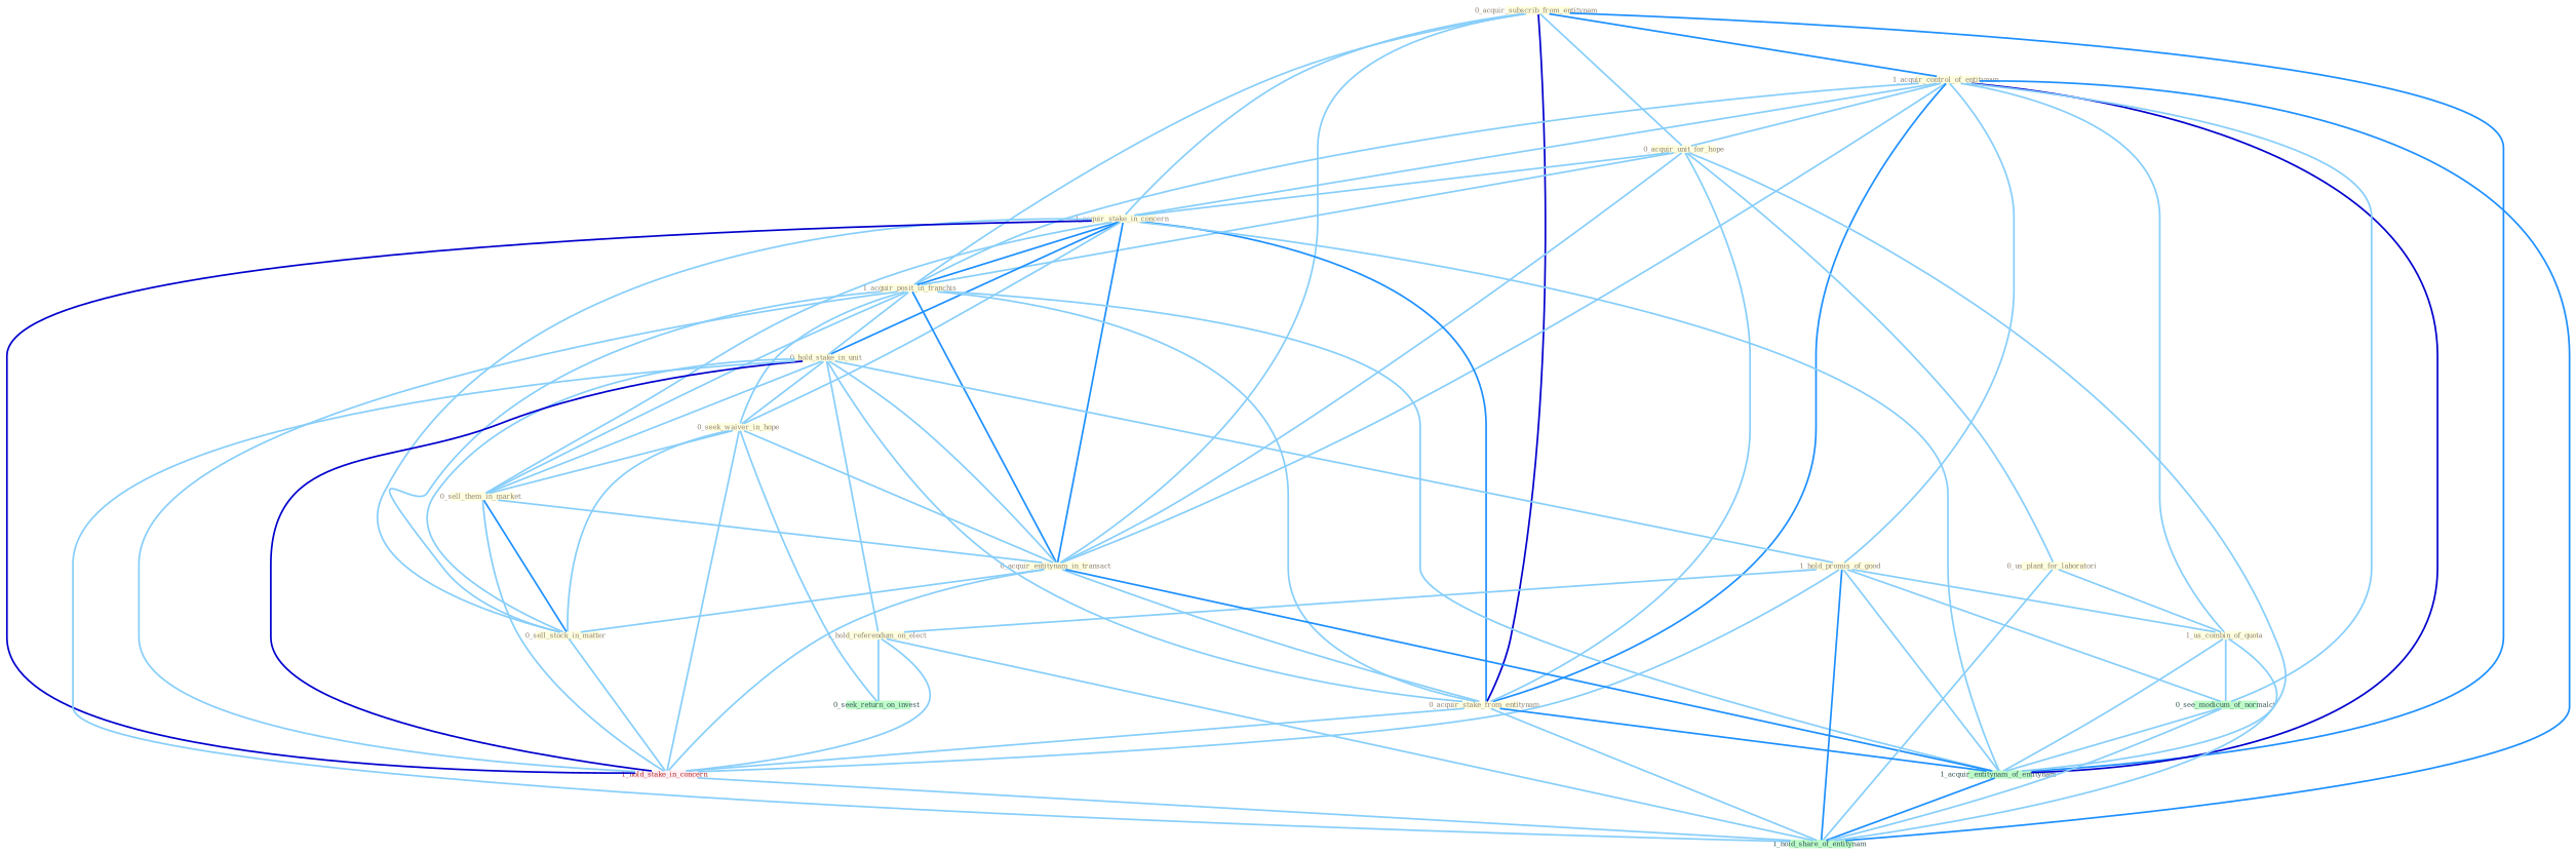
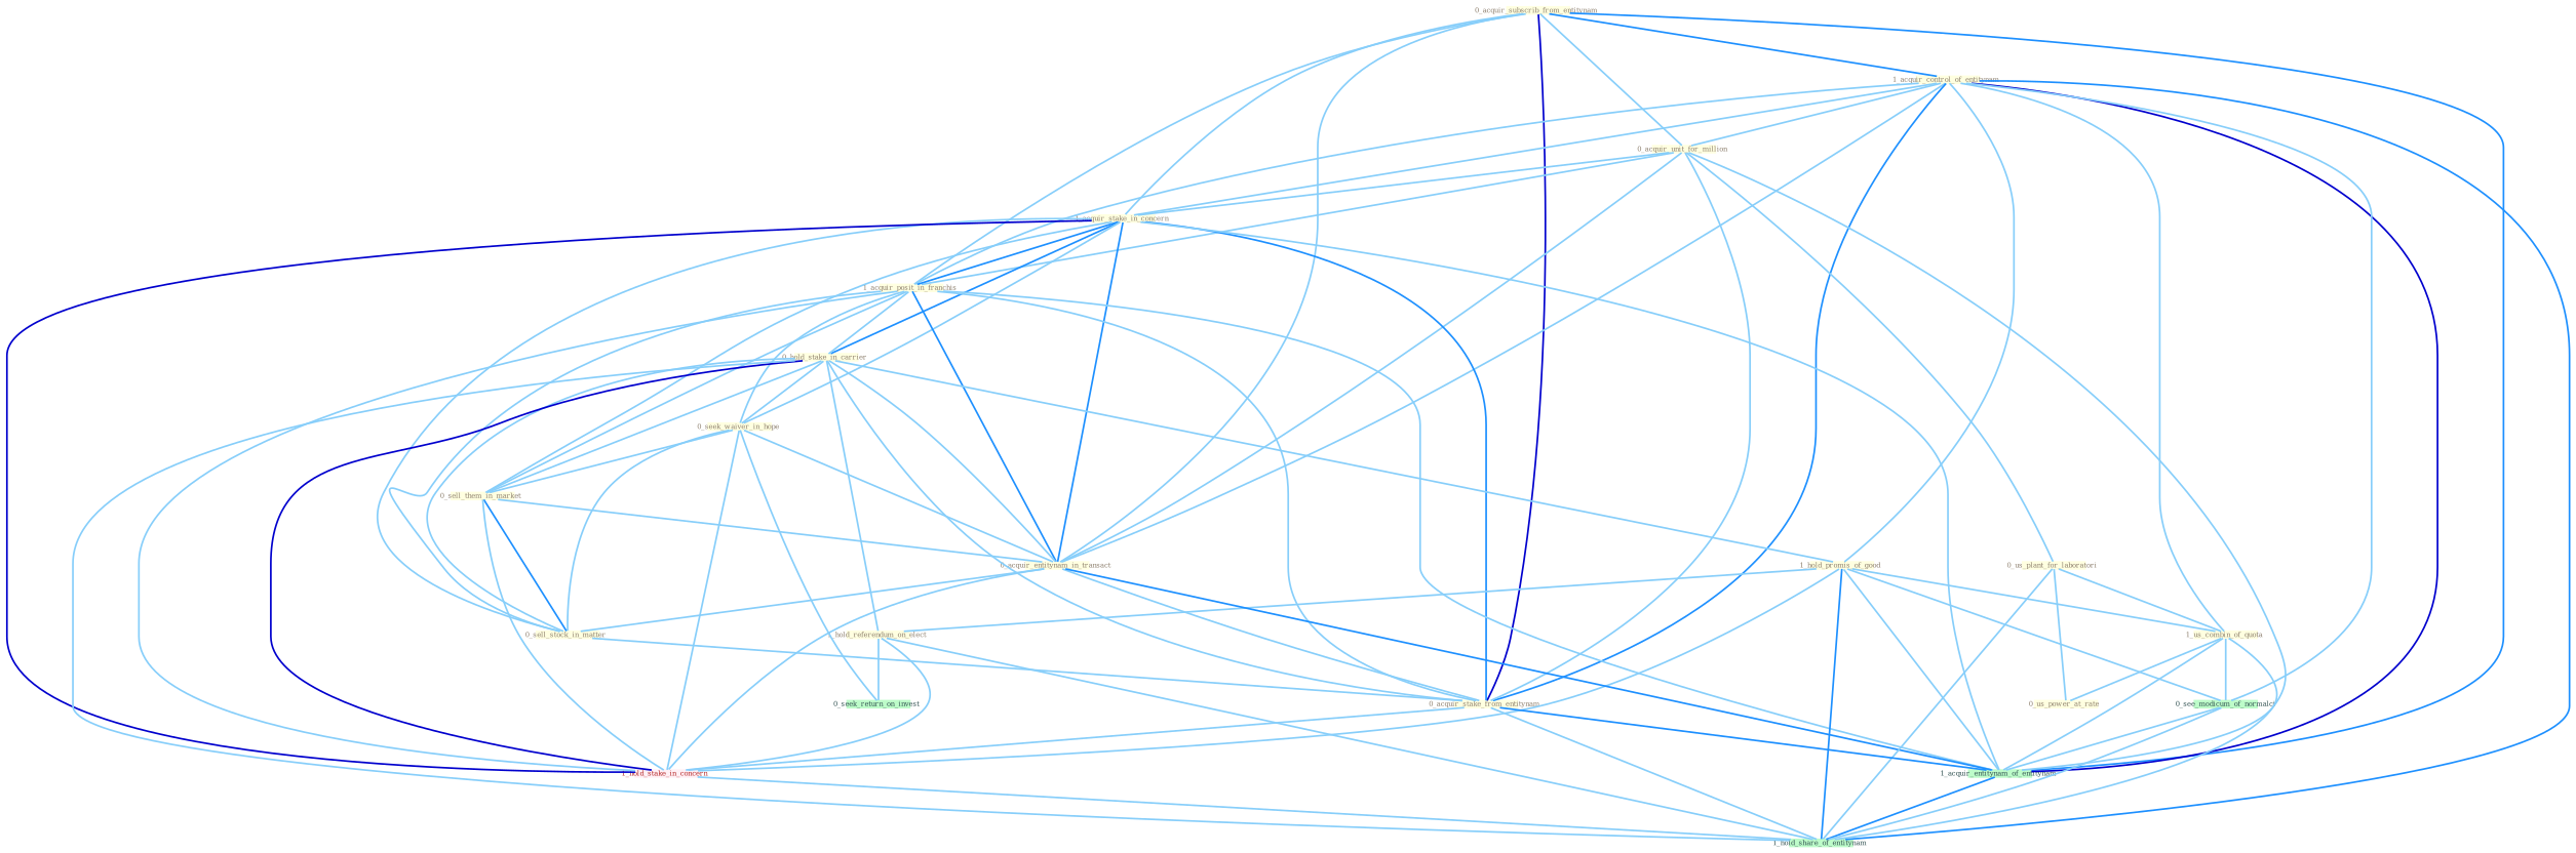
  graph {
    node [color="#ffffe0" fixedsize=true fontcolor="#8b7d6b" fontsize=4 shape=polygon style=filled]
    edge [color="#87cefa" w=1]
    "0_acquir_subscrib_from_entitynam " [height=.06 width=.5]
    "1_acquir_control_of_entitynam " [height=.06 width=.5]
-   "0_acquir_unit_for_million " [height=.06 width=.5 label="0_acquir_unit_for_hope"]
+   "0_acquir_unit_for_million " [height=.06 width=.5]
    "1_acquir_stake_in_concern " [height=.06 width=.5]
    "1_acquir_posit_in_franchis " [height=.06 width=.5]
-   "0_hold_stake_in_carrier " [height=.06 width=.5 label="0_hold_stake_in_unit"]
+   "0_hold_stake_in_carrier " [height=.06 width=.5]
    "0_seek_waiver_in_hope " [height=.06 width=.5]
    "1_hold_promis_of_good " [height=.06 width=.5]
    "0_sell_them_in_market " [height=.06 width=.5]
    "0_acquir_entitynam_in_transact " [height=.06 width=.5]
    "0_us_plant_for_laboratori " [height=.06 width=.5]
    "1_us_combin_of_quota " [height=.06 width=.5]
+   "0_us_power_at_rate " [height=.06 width=.5]
    "0_acquir_stake_from_entitynam " [height=.06 width=.5]
    "1_hold_referendum_on_elect " [height=.06 width=.5]
    "0_sell_stock_in_matter " [height=.06 width=.5]
    "1_hold_stake_in_concern " [color="#fff0f5" fontcolor="#b22222" height=.06 width=.5]
    "1_acquir_entitynam_of_entitynam " [color="#BDFCC9" fontcolor="#2f4f4f" height=.06 width=.5]
    "1_hold_share_of_entitynam " [color="#BDFCC9" fontcolor="#2f4f4f" height=.06 width=.5]
    n20 [color="#BDFCC9" fontcolor="#2f4f4f" height=.06 label="0_see_modicum_of_normalci" width=.5]
    "0_seek_return_on_invest " [color="#BDFCC9" fontcolor="#2f4f4f" height=.06 width=.5]
    subgraph sub_1 {
      "0_acquir_subscrib_from_entitynam "
      "1_acquir_control_of_entitynam "
      "0_acquir_unit_for_million "
      "1_acquir_stake_in_concern "
      "1_acquir_posit_in_franchis "
      "0_hold_stake_in_carrier "
      "0_seek_waiver_in_hope "
      "1_hold_promis_of_good "
      "0_sell_them_in_market "
      "0_acquir_entitynam_in_transact "
      "0_us_plant_for_laboratori "
      "1_us_combin_of_quota "
+     "0_us_power_at_rate "
      "0_acquir_stake_from_entitynam "
      "1_hold_referendum_on_elect "
      "0_sell_stock_in_matter "
    }
    subgraph sub_2 {
      "1_hold_stake_in_concern "
    }
    "0_acquir_subscrib_from_entitynam " -- "1_acquir_control_of_entitynam " [color="#1e90ff" w=2]
    "0_acquir_subscrib_from_entitynam " -- "0_acquir_unit_for_million "
    "0_acquir_subscrib_from_entitynam " -- "1_acquir_stake_in_concern "
    "0_acquir_subscrib_from_entitynam " -- "1_acquir_posit_in_franchis "
    "0_acquir_subscrib_from_entitynam " -- "0_acquir_entitynam_in_transact "
    "0_acquir_subscrib_from_entitynam " -- "0_acquir_stake_from_entitynam " [color="#0000cd" w=3]
    "0_acquir_subscrib_from_entitynam " -- "1_acquir_entitynam_of_entitynam " [color="#1e90ff" w=2]
    "1_acquir_control_of_entitynam " -- "0_acquir_unit_for_million "
    "1_acquir_control_of_entitynam " -- "1_acquir_stake_in_concern "
    "1_acquir_control_of_entitynam " -- "1_acquir_posit_in_franchis "
    "1_acquir_control_of_entitynam " -- "1_hold_promis_of_good "
    "1_acquir_control_of_entitynam " -- "0_acquir_entitynam_in_transact "
    "1_acquir_control_of_entitynam " -- "1_us_combin_of_quota "
    "1_acquir_control_of_entitynam " -- "0_acquir_stake_from_entitynam " [color="#1e90ff" w=2]
    "1_acquir_control_of_entitynam " -- "1_acquir_entitynam_of_entitynam " [color="#0000cd" w=3]
    "1_acquir_control_of_entitynam " -- "1_hold_share_of_entitynam " [color="#1e90ff" w=2]
    "1_acquir_control_of_entitynam " -- n20
    "0_acquir_unit_for_million " -- "1_acquir_stake_in_concern "
    "0_acquir_unit_for_million " -- "1_acquir_posit_in_franchis "
    "0_acquir_unit_for_million " -- "0_acquir_entitynam_in_transact "
    "0_acquir_unit_for_million " -- "0_us_plant_for_laboratori "
    "0_acquir_unit_for_million " -- "0_acquir_stake_from_entitynam "
    "0_acquir_unit_for_million " -- "1_acquir_entitynam_of_entitynam "
    "1_acquir_stake_in_concern " -- "1_acquir_posit_in_franchis " [color="#1e90ff" w=2]
    "1_acquir_stake_in_concern " -- "0_hold_stake_in_carrier " [color="#1e90ff" w=2]
    "1_acquir_stake_in_concern " -- "0_seek_waiver_in_hope "
    "1_acquir_stake_in_concern " -- "0_sell_them_in_market "
    "1_acquir_stake_in_concern " -- "0_acquir_entitynam_in_transact " [color="#1e90ff" w=2]
    "1_acquir_stake_in_concern " -- "0_acquir_stake_from_entitynam " [color="#1e90ff" w=2]
    "1_acquir_stake_in_concern " -- "0_sell_stock_in_matter "
    "1_acquir_stake_in_concern " -- "1_hold_stake_in_concern " [color="#0000cd" w=3]
    "1_acquir_stake_in_concern " -- "1_acquir_entitynam_of_entitynam "
    "1_acquir_posit_in_franchis " -- "0_hold_stake_in_carrier "
    "1_acquir_posit_in_franchis " -- "0_seek_waiver_in_hope "
    "1_acquir_posit_in_franchis " -- "0_sell_them_in_market "
    "1_acquir_posit_in_franchis " -- "0_acquir_entitynam_in_transact " [color="#1e90ff" w=2]
    "1_acquir_posit_in_franchis " -- "0_acquir_stake_from_entitynam "
    "1_acquir_posit_in_franchis " -- "0_sell_stock_in_matter "
    "1_acquir_posit_in_franchis " -- "1_hold_stake_in_concern "
    "1_acquir_posit_in_franchis " -- "1_acquir_entitynam_of_entitynam "
    "0_hold_stake_in_carrier " -- "0_seek_waiver_in_hope "
    "0_hold_stake_in_carrier " -- "1_hold_promis_of_good "
    "0_hold_stake_in_carrier " -- "0_sell_them_in_market "
    "0_hold_stake_in_carrier " -- "0_acquir_entitynam_in_transact "
    "0_hold_stake_in_carrier " -- "0_acquir_stake_from_entitynam "
    "0_hold_stake_in_carrier " -- "1_hold_referendum_on_elect "
    "0_hold_stake_in_carrier " -- "0_sell_stock_in_matter "
    "0_hold_stake_in_carrier " -- "1_hold_stake_in_concern " [color="#0000cd" w=3]
    "0_hold_stake_in_carrier " -- "1_hold_share_of_entitynam "
    "0_seek_waiver_in_hope " -- "0_sell_them_in_market "
    "0_seek_waiver_in_hope " -- "0_acquir_entitynam_in_transact "
    "0_seek_waiver_in_hope " -- "0_sell_stock_in_matter "
    "0_seek_waiver_in_hope " -- "1_hold_stake_in_concern "
    "0_seek_waiver_in_hope " -- "0_seek_return_on_invest "
    "1_hold_promis_of_good " -- "1_us_combin_of_quota "
    "1_hold_promis_of_good " -- "1_hold_referendum_on_elect "
    "1_hold_promis_of_good " -- "1_hold_stake_in_concern "
    "1_hold_promis_of_good " -- "1_acquir_entitynam_of_entitynam "
    "1_hold_promis_of_good " -- "1_hold_share_of_entitynam " [color="#1e90ff" w=2]
    "1_hold_promis_of_good " -- n20
    "0_sell_them_in_market " -- "0_acquir_entitynam_in_transact "
    "0_sell_them_in_market " -- "0_sell_stock_in_matter " [color="#1e90ff" w=2]
    "0_sell_them_in_market " -- "1_hold_stake_in_concern "
    "0_acquir_entitynam_in_transact " -- "0_acquir_stake_from_entitynam "
    "0_acquir_entitynam_in_transact " -- "0_sell_stock_in_matter "
    "0_acquir_entitynam_in_transact " -- "1_hold_stake_in_concern "
    "0_acquir_entitynam_in_transact " -- "1_acquir_entitynam_of_entitynam " [color="#1e90ff" w=2]
    "0_us_plant_for_laboratori " -- "1_us_combin_of_quota "
+   "0_us_plant_for_laboratori " -- "0_us_power_at_rate "
    "0_us_plant_for_laboratori " -- "1_hold_share_of_entitynam "
+   "1_us_combin_of_quota " -- "0_us_power_at_rate "
    "1_us_combin_of_quota " -- "1_acquir_entitynam_of_entitynam "
    "1_us_combin_of_quota " -- "1_hold_share_of_entitynam "
    "1_us_combin_of_quota " -- n20
    "0_acquir_stake_from_entitynam " -- "1_hold_stake_in_concern "
    "0_acquir_stake_from_entitynam " -- "1_acquir_entitynam_of_entitynam " [color="#1e90ff" w=2]
    "0_acquir_stake_from_entitynam " -- "1_hold_share_of_entitynam "
    "1_hold_referendum_on_elect " -- "1_hold_stake_in_concern "
    "1_hold_referendum_on_elect " -- "1_hold_share_of_entitynam "
    "1_hold_referendum_on_elect " -- "0_seek_return_on_invest "
-   "0_sell_stock_in_matter " -- "1_hold_stake_in_concern "
+   "0_sell_stock_in_matter " -- "0_acquir_stake_from_entitynam "
    "1_hold_stake_in_concern " -- "1_hold_share_of_entitynam "
    "1_acquir_entitynam_of_entitynam " -- "1_hold_share_of_entitynam " [color="#1e90ff" w=2]
    n20 -- "1_acquir_entitynam_of_entitynam "
    n20 -- "1_hold_share_of_entitynam "
  }
